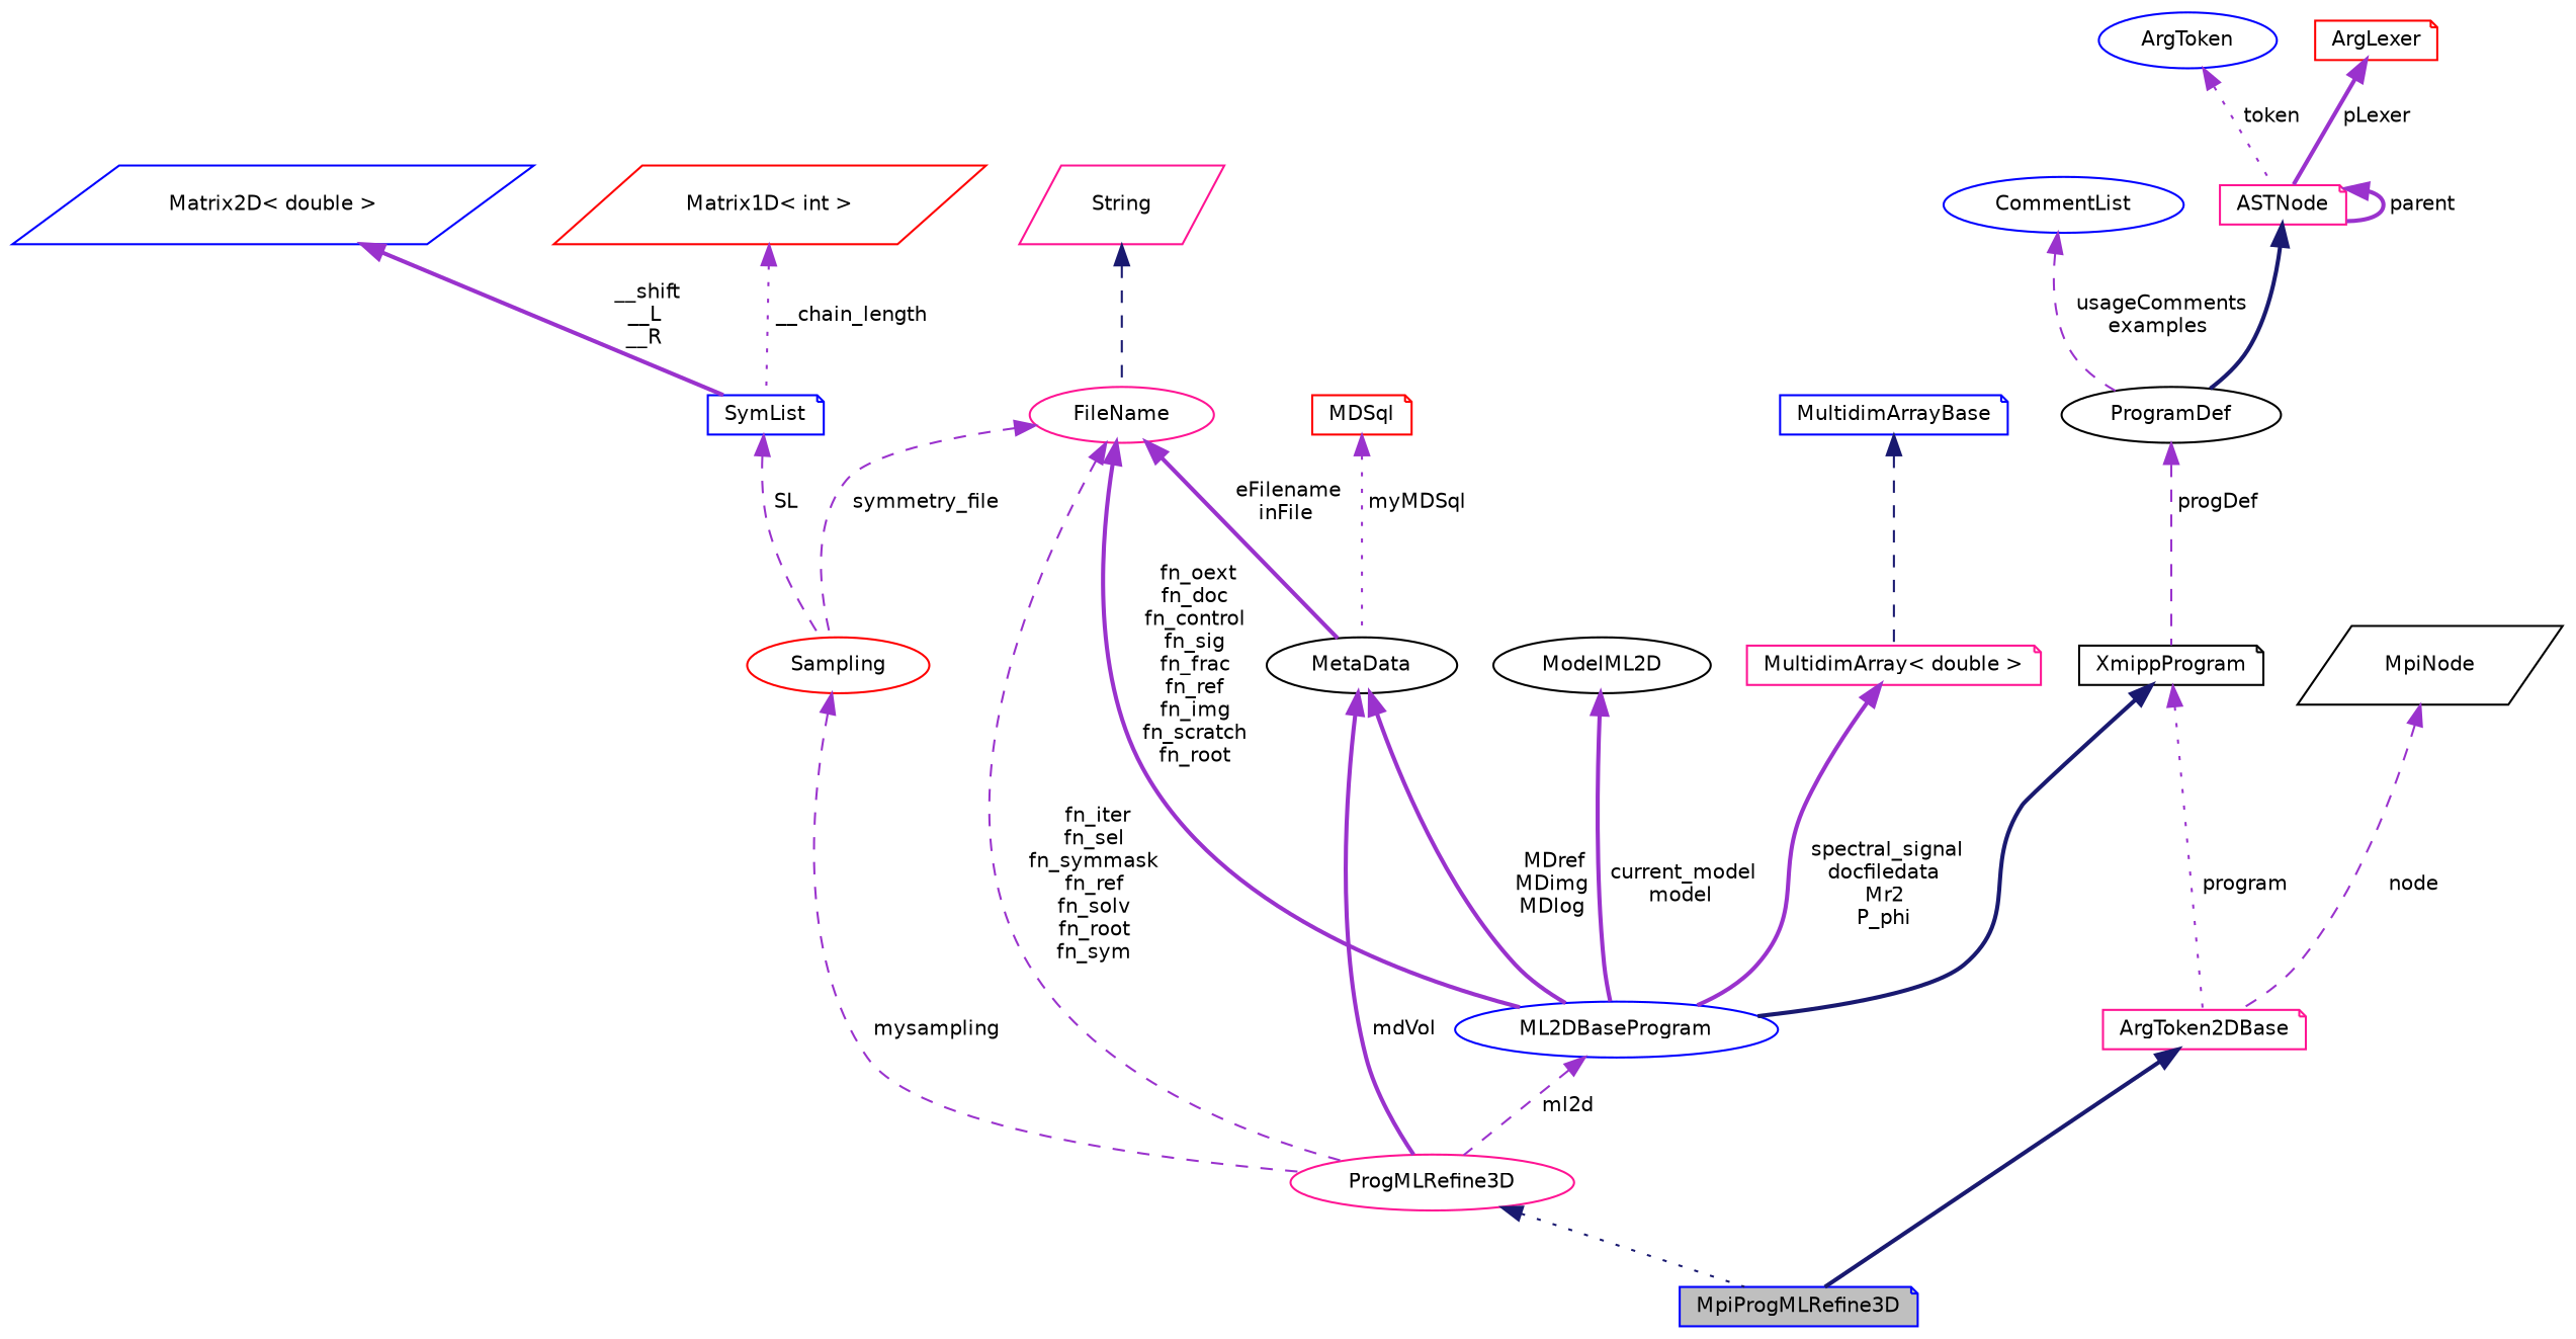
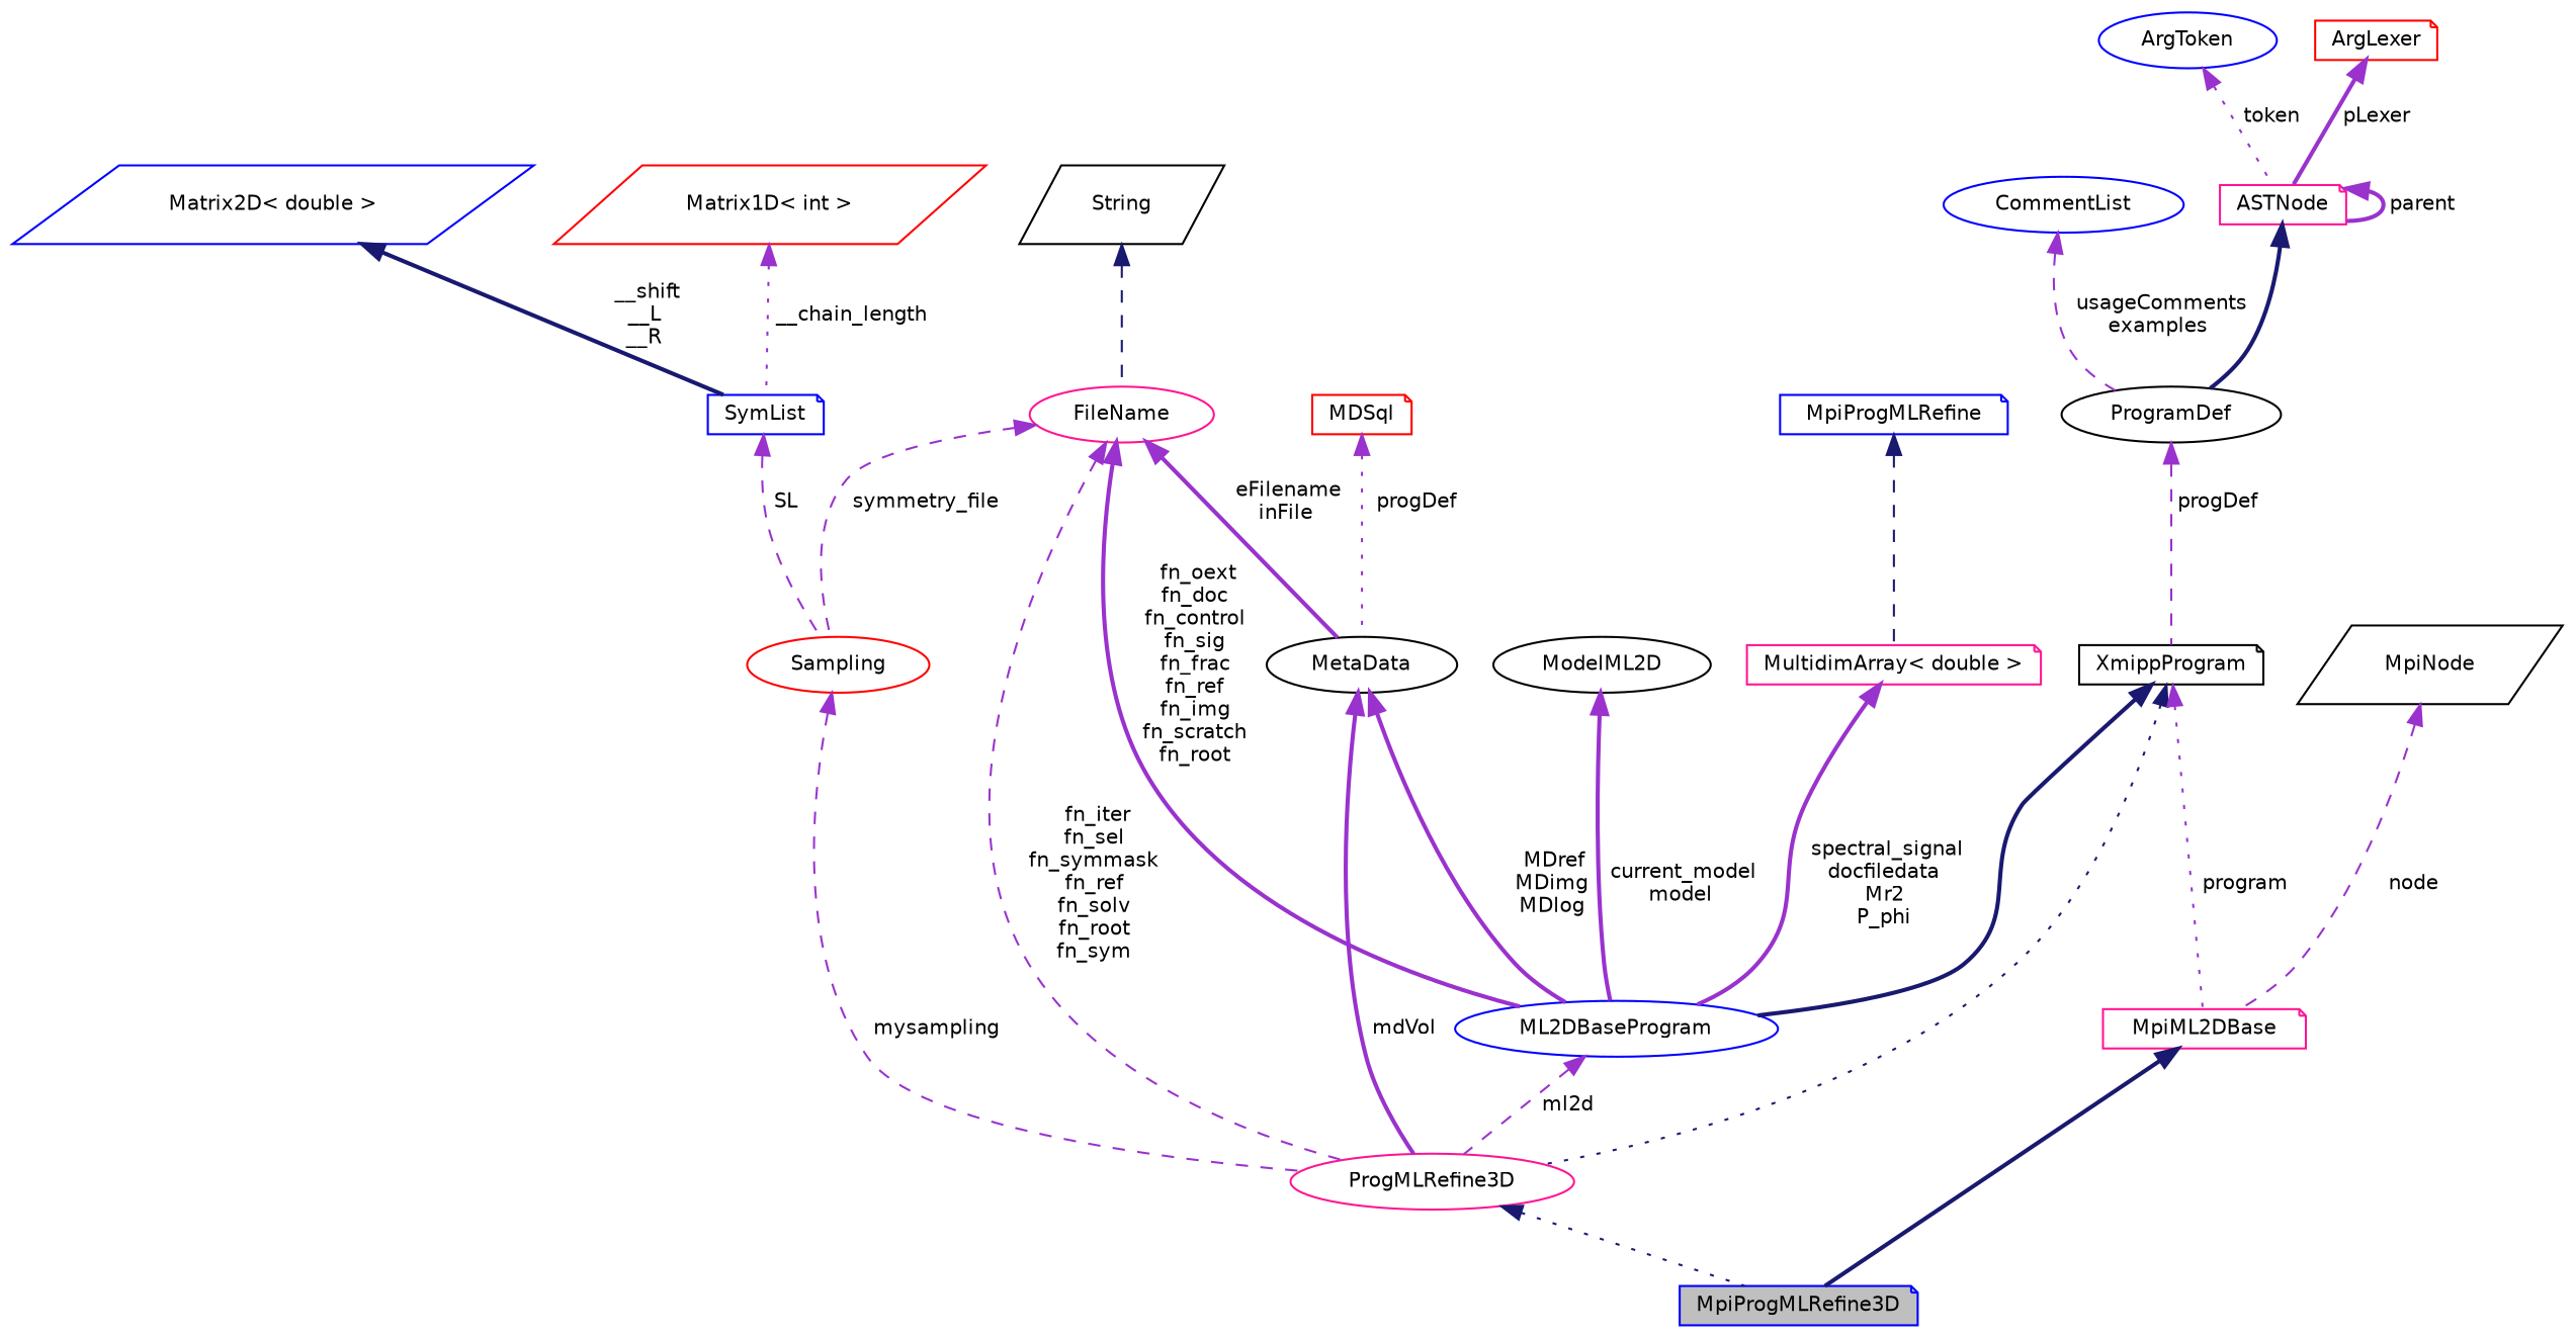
  digraph {
    fontname="DejaVu Sans"
    node [color=blue fillcolor=white fontname="DejaVu Sans" fontsize=10 shape=note style=filled]
    edge [color=darkorchid3 dir=back fontname="DejaVu Sans" fontsize=10 labelfontname=Helvetica labelfontsize=10 style=bold]
    n1 [fillcolor=grey75 fontcolor=black height=0.2 label=MpiProgMLRefine3D width=0.4]
    n2 [color=deeppink height=0.2 label=ProgMLRefine3D shape=ellipse width=0.4]
    n3 [color=black height=0.2 label=XmippProgram width=0.4]
    n4 [height=0.2 label=ML2DBaseProgram shape=ellipse width=0.4]
-   n5 [color=deeppink height=0.2 label=ArgToken2DBase width=0.4]
+   n5 [color=deeppink height=0.2 label=MpiML2DBase width=0.4]
    n6 [color=black height=0.2 label=ProgramDef shape=ellipse width=0.4]
    n7 [color=deeppink height=0.2 label=ASTNode width=0.4]
    n8 [height=0.2 label=ArgToken shape=ellipse width=0.4]
    n9 [color=red height=0.2 label=ArgLexer width=0.4]
    n10 [height=0.2 label=CommentList shape=ellipse width=0.4]
    n11 [color=black height=0.2 label=MetaData shape=ellipse width=0.4]
    n12 [color=red height=0.2 label=MDSql width=0.4]
    n13 [color=deeppink height=0.2 label=FileName shape=ellipse width=0.4]
    n14 [color=red height=0.2 label=Sampling shape=ellipse width=0.4]
-   n15 [color=deeppink height=0.2 label=String shape=parallelogram width=0.4]
+   n15 [color=black height=0.2 label=String shape=parallelogram width=0.4]
    n16 [color=black height=0.2 label=ModelML2D shape=ellipse width=0.4]
    n17 [color=deeppink height=0.2 label="MultidimArray\< double \>" width=0.4]
-   n18 [height=0.2 label=MultidimArrayBase width=0.4]
+   n18 [height=0.2 label=MpiProgMLRefine width=0.4]
    n19 [height=0.2 label=SymList width=0.4]
    n20 [height=0.2 label="Matrix2D\< double \>" shape=parallelogram width=0.4]
    n21 [color=red height=0.2 label="Matrix1D\< int \>" shape=parallelogram width=0.4]
    n22 [color=black height=0.2 label=MpiNode shape=parallelogram width=0.4]
    n2 -> n1 [color=midnightblue style=dotted]
+   n3 -> n2 [color=midnightblue style=dotted]
    n3 -> n4 [color=midnightblue]
    n3 -> n5 [label=" program" style=dotted]
    n4 -> n2 [label=" ml2d" style=dashed]
    n5 -> n1 [color=midnightblue]
    n6 -> n3 [label=" progDef" style=dashed]
    n7 -> n6 [color=midnightblue]
    n7 -> n7 [label=" parent"]
    n8 -> n7 [label=" token" style=dotted]
    n9 -> n7 [label=" pLexer"]
    n10 -> n6 [label=" usageComments\nexamples" style=dashed]
    n11 -> n2 [label=" mdVol"]
    n11 -> n4 [label=" MDref\nMDimg\nMDlog"]
-   n12 -> n11 [label=" myMDSql" style=dotted]
+   n12 -> n11 [label=" progDef" style=dotted]
    n13 -> n2 [label=" fn_iter\nfn_sel\nfn_symmask\nfn_ref\nfn_solv\nfn_root\nfn_sym" style=dashed]
    n13 -> n4 [label=" fn_oext\nfn_doc\nfn_control\nfn_sig\nfn_frac\nfn_ref\nfn_img\nfn_scratch\nfn_root"]
    n13 -> n11 [label=" eFilename\ninFile"]
    n13 -> n14 [label=" symmetry_file" style=dashed]
    n14 -> n2 [label=" mysampling" style=dashed]
    n15 -> n13 [color=midnightblue style=dashed]
    n16 -> n4 [label=" current_model\nmodel"]
    n17 -> n4 [label=" spectral_signal\ndocfiledata\nMr2\nP_phi"]
    n18 -> n17 [color=midnightblue style=dashed]
    n19 -> n14 [label=" SL" style=dashed]
-   n20 -> n19 [label=" __shift\n__L\n__R"]
+   n20 -> n19 [color=midnightblue label=" __shift\n__L\n__R"]
    n21 -> n19 [label=" __chain_length" style=dotted]
    n22 -> n5 [label=" node" style=dashed]
  }
